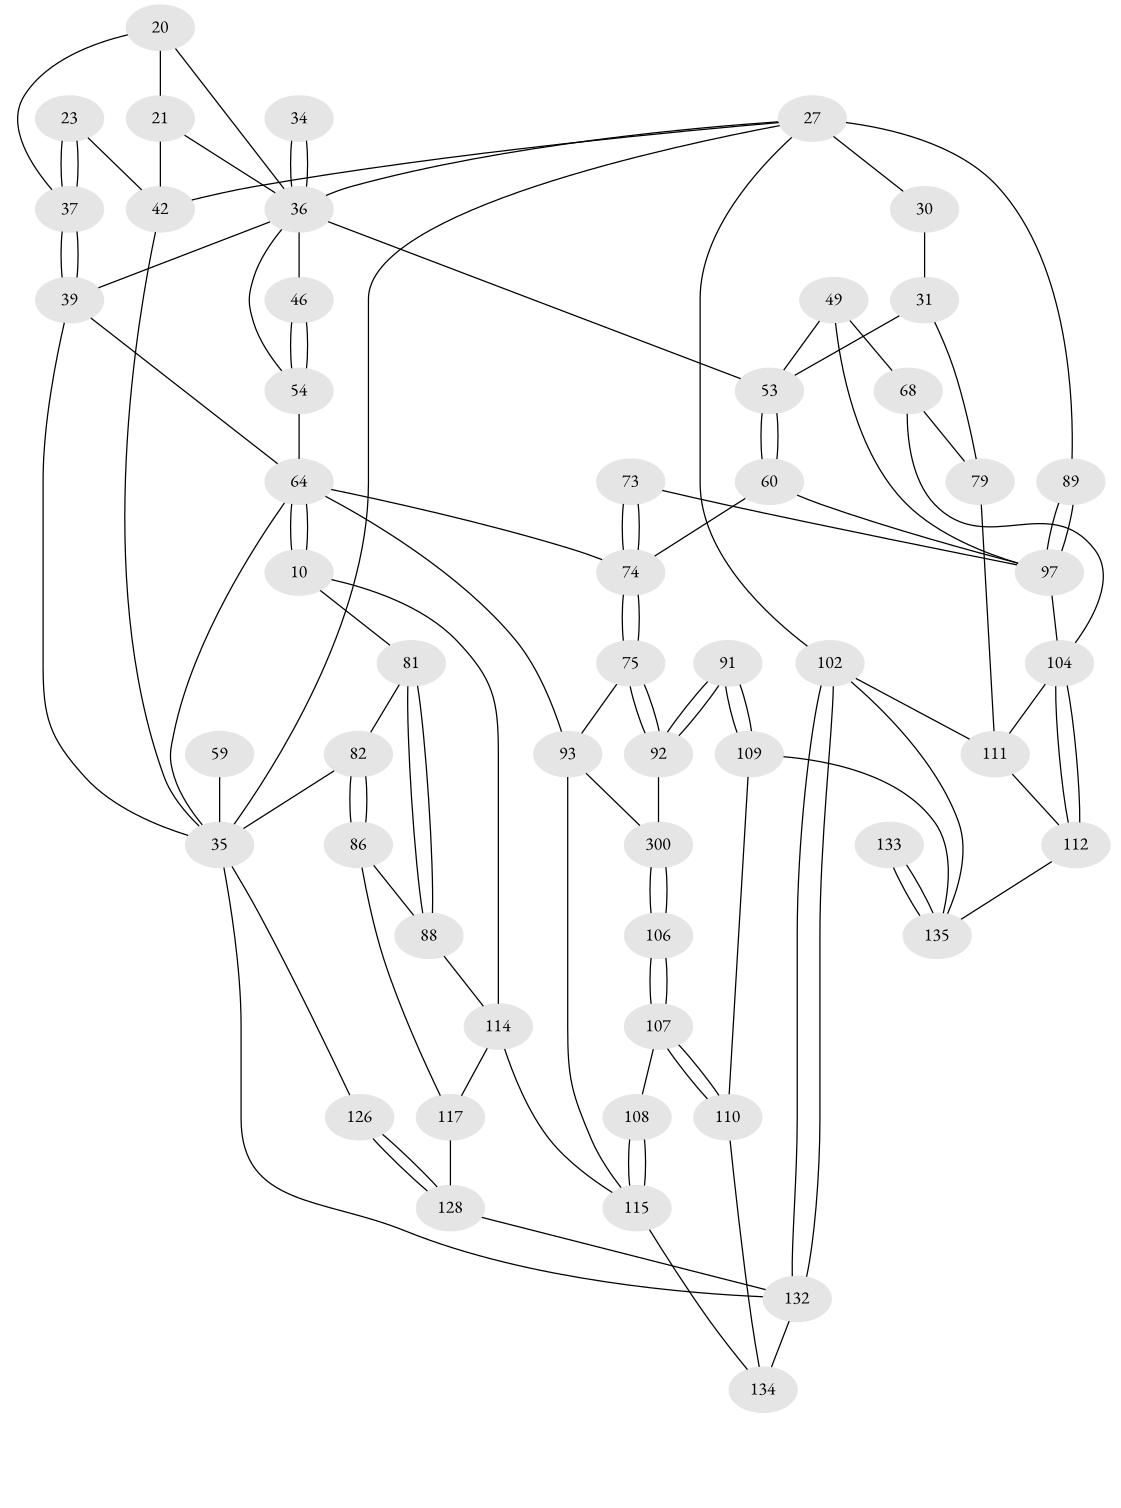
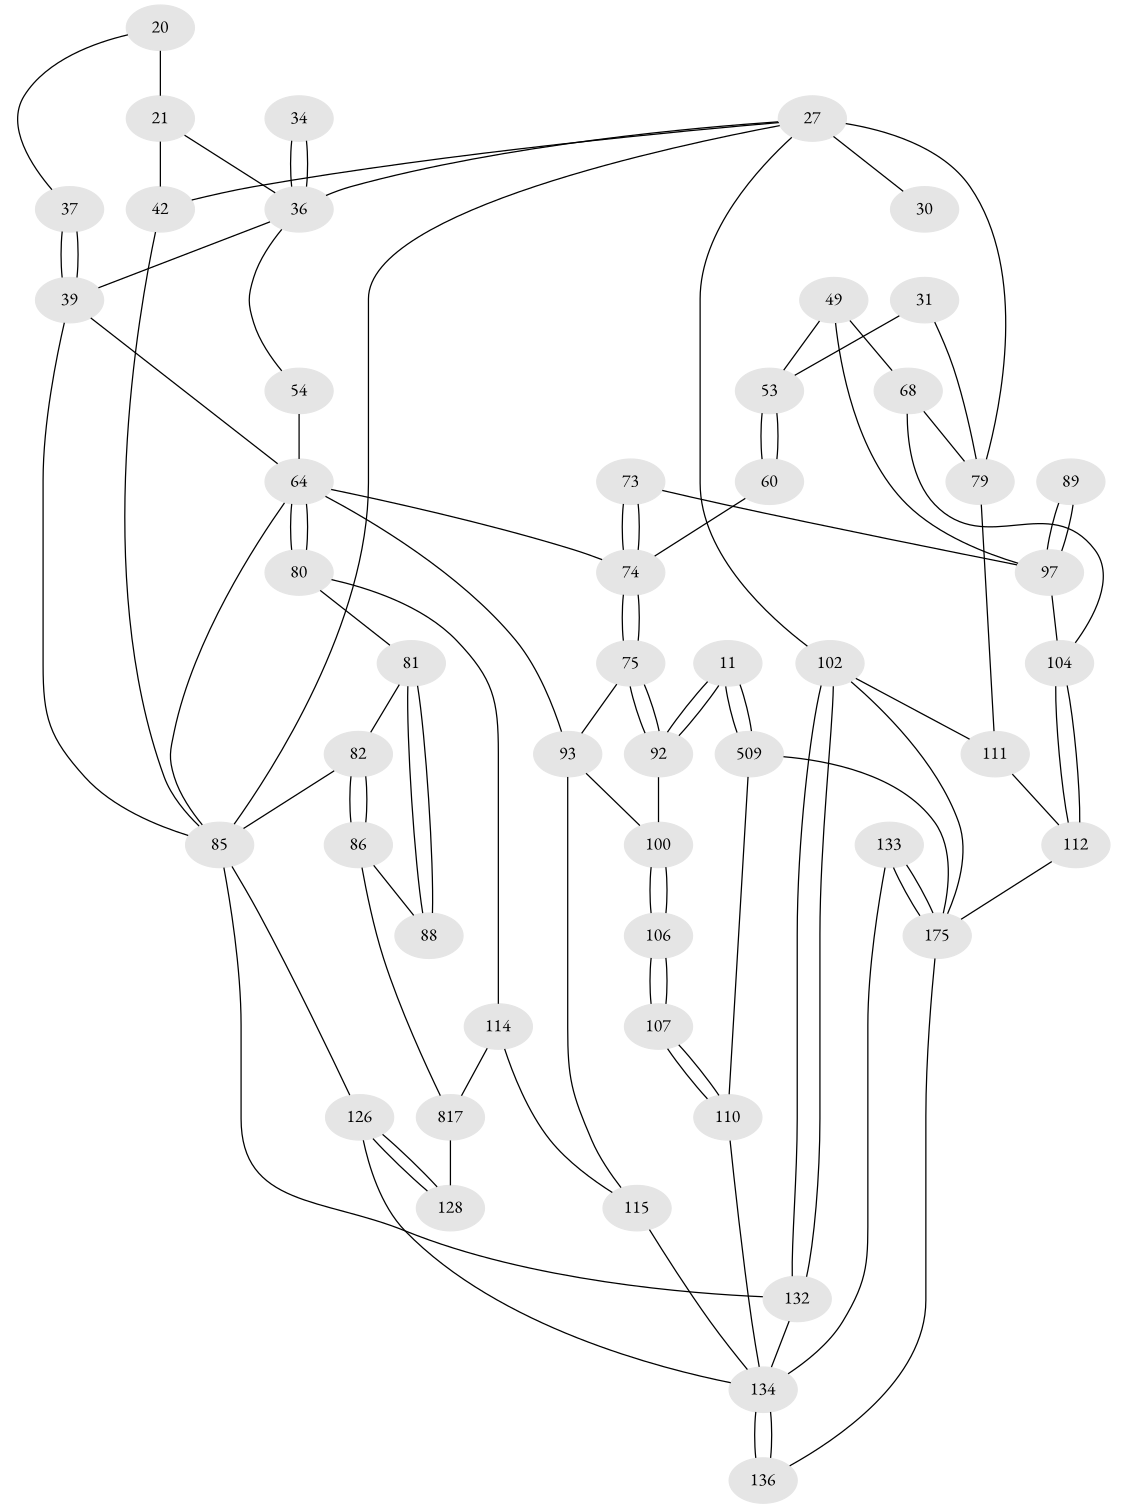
  graph {
    fontname="EB Garamond"
    node [color=gray90 fontname="EB Garamond" style=filled]
    edge [fontname="EB Garamond"]
    20 [super="+14"]
    21 [super="+5+6"]
    36 [super="+35+33+18+19"]
    37 [super="+26+22"]
    42 [super="+4+24"]
    53 [super="+50+32"]
    39 [super="+38"]
-   46
    54 [super="+41+40"]
-   85 [super="+51+84+58" label=35]
-   23
+   85 [super="+51+84+58"]
    27 [super="+10+3"]
    30
    79 [super="+71+57+47"]
    102 [super="+77"]
    31 [super="+29"]
    111 [super="+78+105"]
    132 [super="+129+119"]
    126
-   135 [super="+130+120+121"]
+   135 [super="+130+120+121" label=175]
    60
    34 [super="+16+15"]
    64 [super="+63"]
    49
    68 [super="+48"]
    97 [super="+70+65+90"]
    104 [super="+103"]
    74 [super="+62+61"]
-   80 [label=10]
+   80
    93 [super="+76"]
-   59
    75
    81
    114 [super="+98+96"]
-   100 [super="+99" label=300]
+   100 [super="+99"]
    115 [super="+113+94"]
    112
    73
    92
    82
    88
-   117 [super="+87+116"]
+   117 [super="+87+116" label=817]
    86
    128 [super="+123+122"]
    134 [super="+131"]
    89
-   91
-   109
+   91 [label=11]
+   109 [label=509]
    110
    106
    107
-   108
+   136
    133
    20 -- 21 [weight=2]
-   20 -- 36
    20 -- 37
    21 -- 36
    21 -- 42 [weight=2]
-   36 -- 53 [weight=2]
    36 -- 39
-   36 -- 46
    36 -- 54
    37 -- 39 [weight=2]
    37 -- 39
    42 -- 85
    53 -- 60
    53 -- 60
    39 -- 85
    39 -- 64
-   46 -- 54 [weight=2]
-   46 -- 54
    54 -- 64
    85 -- 132
    85 -- 126
-   23 -- 37 [weight=2]
-   23 -- 37
-   23 -- 42
    27 -- 36
    27 -- 42
    27 -- 85
    27 -- 30
-   27 -- 89 [weight=2]
+   27 -- 79 [weight=2]
    27 -- 102 [weight=2]
-   30 -- 31 [weight=2]
    79 -- 111 [weight=2]
    102 -- 111
    102 -- 132 [weight=2]
    102 -- 132
    102 -- 135
    31 -- 53
    31 -- 79
    111 -- 112
    132 -- 134
    126 -- 128 [weight=2]
    126 -- 128
-   60 -- 97
+   126 -- 134
+   135 -- 136
    60 -- 74
    34 -- 36 [weight=5]
    34 -- 36
    64 -- 85 [weight=2]
    64 -- 74
    64 -- 80
    64 -- 80
    64 -- 93
    49 -- 53
    49 -- 68
    49 -- 97
    68 -- 79 [weight=2]
    68 -- 104
    97 -- 104 [weight=2]
-   104 -- 111
    104 -- 112
    104 -- 112
    74 -- 75
    74 -- 75
    80 -- 81
    80 -- 114
    93 -- 100
    93 -- 115
-   59 -- 85 [weight=3]
    75 -- 93
    75 -- 92
    75 -- 92
    81 -- 82
    81 -- 88
    81 -- 88
    114 -- 115 [weight=2]
    114 -- 117
    100 -- 106 [weight=2]
    100 -- 106
    115 -- 134
    112 -- 135
    73 -- 97
    73 -- 74 [weight=2]
    73 -- 74
    92 -- 100
    82 -- 85
    82 -- 86
    82 -- 86
-   88 -- 114
    117 -- 128 [weight=2]
    86 -- 88
    86 -- 117
-   128 -- 132 [weight=2]
+   134 -- 136 [weight=2]
+   134 -- 136
    89 -- 97 [weight=3]
    89 -- 97
    91 -- 92
    91 -- 92
    91 -- 109
    91 -- 109
    109 -- 135
    109 -- 110
    110 -- 134
    106 -- 107
    106 -- 107
    107 -- 110
    107 -- 110
-   107 -- 108
-   108 -- 115 [weight=2]
-   108 -- 115
    133 -- 135 [weight=2]
    133 -- 135
+   133 -- 134
  }
